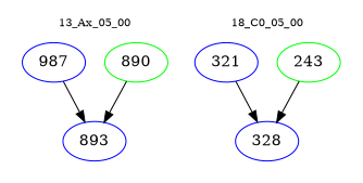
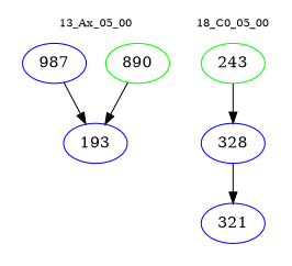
  digraph {
    node [color=blue]
    edge [color=black]
    n1 [color=green label=890]
-   n2 [label=893]
+   n2 [label=193]
    n3 [label=987]
    n4 [color=green label=243]
    n5 [label=328]
    n6 [label=321]
    subgraph cluster_1 {
      color=white
      fontsize=10
      label="13_Ax_05_00"
      n1
      n2
      n3
    }
    subgraph cluster_2 {
      color=white
      fontsize=10
      label="18_C0_05_00"
      n4
      n5
      n6
    }
    n1 -> n2
    n3 -> n2
    n4 -> n5
-   n6 -> n5
+   n5 -> n6
  }
